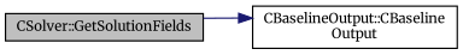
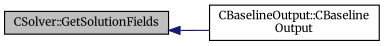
  digraph {
    rankdir=LR
    fontname=Merriweather
    node [color=black fontname=Merriweather fontsize=10 shape=record style=filled]
    n1 [fillcolor=grey75 fontcolor=black height=0.2 label="CSolver::GetSolutionFields" width=0.4]
    n2 [fillcolor=white height=0.2 label="CBaselineOutput::CBaseline\lOutput" width=0.4]
-   n2 -> n1 [color=midnightblue dir=back fontname=Merriweather fontsize=10 labelfontname=Helvetica labelfontsize=10 style=solid]
+   n1 -> n2 [color=midnightblue dir=back fontname=Merriweather fontsize=10 labelfontname=Helvetica labelfontsize=10 style=solid]
  }
